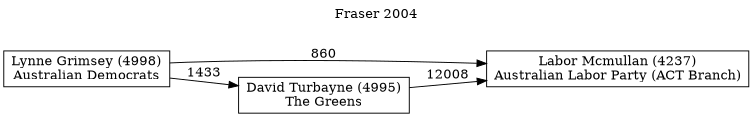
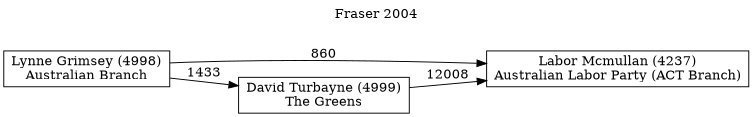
  digraph {
    fontname="DejaVu Serif"
    label="Fraser 2004"
    labelloc=t
    mclimit=10
    rankdir=LR
    node [fontname="DejaVu Serif" shape=box]
    edge [fontname="DejaVu Serif"]
    n1 [label="Labor Mcmullan (4237)\nAustralian Labor Party (ACT Branch)"]
-   n2 [label="David Turbayne (4995)\nThe Greens"]
-   n3 [label="Lynne Grimsey (4998)\nAustralian Democrats"]
+   n2 [label="David Turbayne (4999)\nThe Greens"]
+   n3 [label="Lynne Grimsey (4998)\nAustralian Branch"]
    n2 -> n1 [label=12008]
    n3 -> n1 [label=860]
    n3 -> n2 [label=1433]
  }
